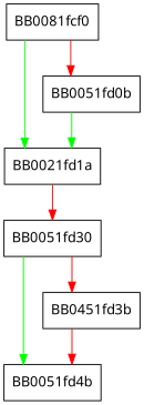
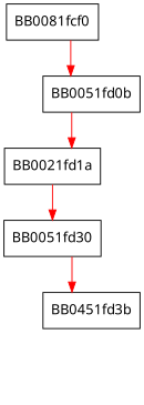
  digraph {
    fontname="Noto Sans"
    splines=ortho
    node [fontname="Noto Sans" shape=box]
    edge [color=red fontname="Noto Sans"]
    n1 [label=BB0081fcf0]
    n2 [label=BB0021fd1a]
    BB0051fd0b
    BB0051fd30
-   BB0051fd4b
    n6 [label=BB0451fd3b]
-   n1 -> n2 [color=green]
    n1 -> BB0051fd0b
    n2 -> BB0051fd30
-   BB0051fd0b -> n2 [color=green]
-   BB0051fd30 -> BB0051fd4b [color=green]
+   BB0051fd0b -> n2
    BB0051fd30 -> n6
-   n6 -> BB0051fd4b
  }
